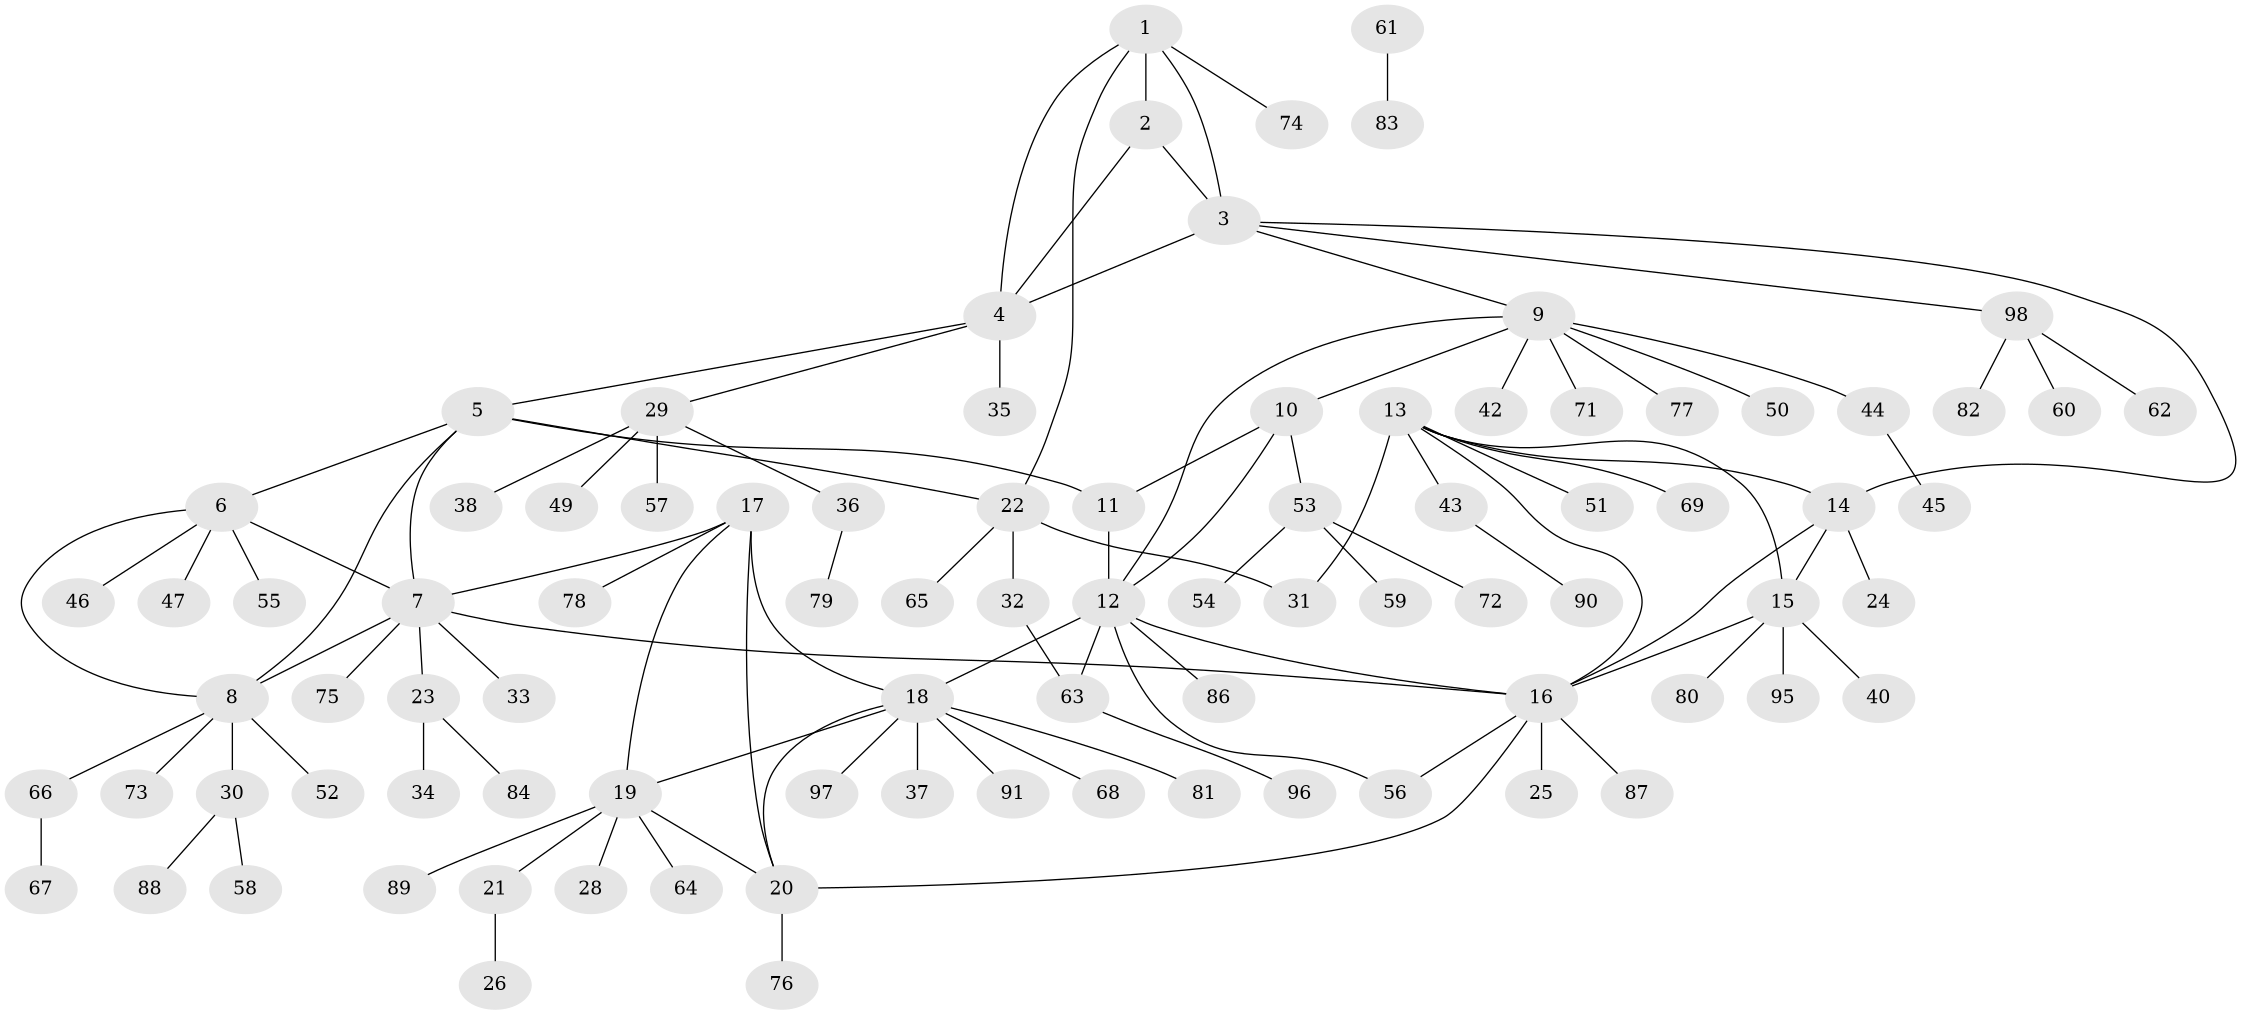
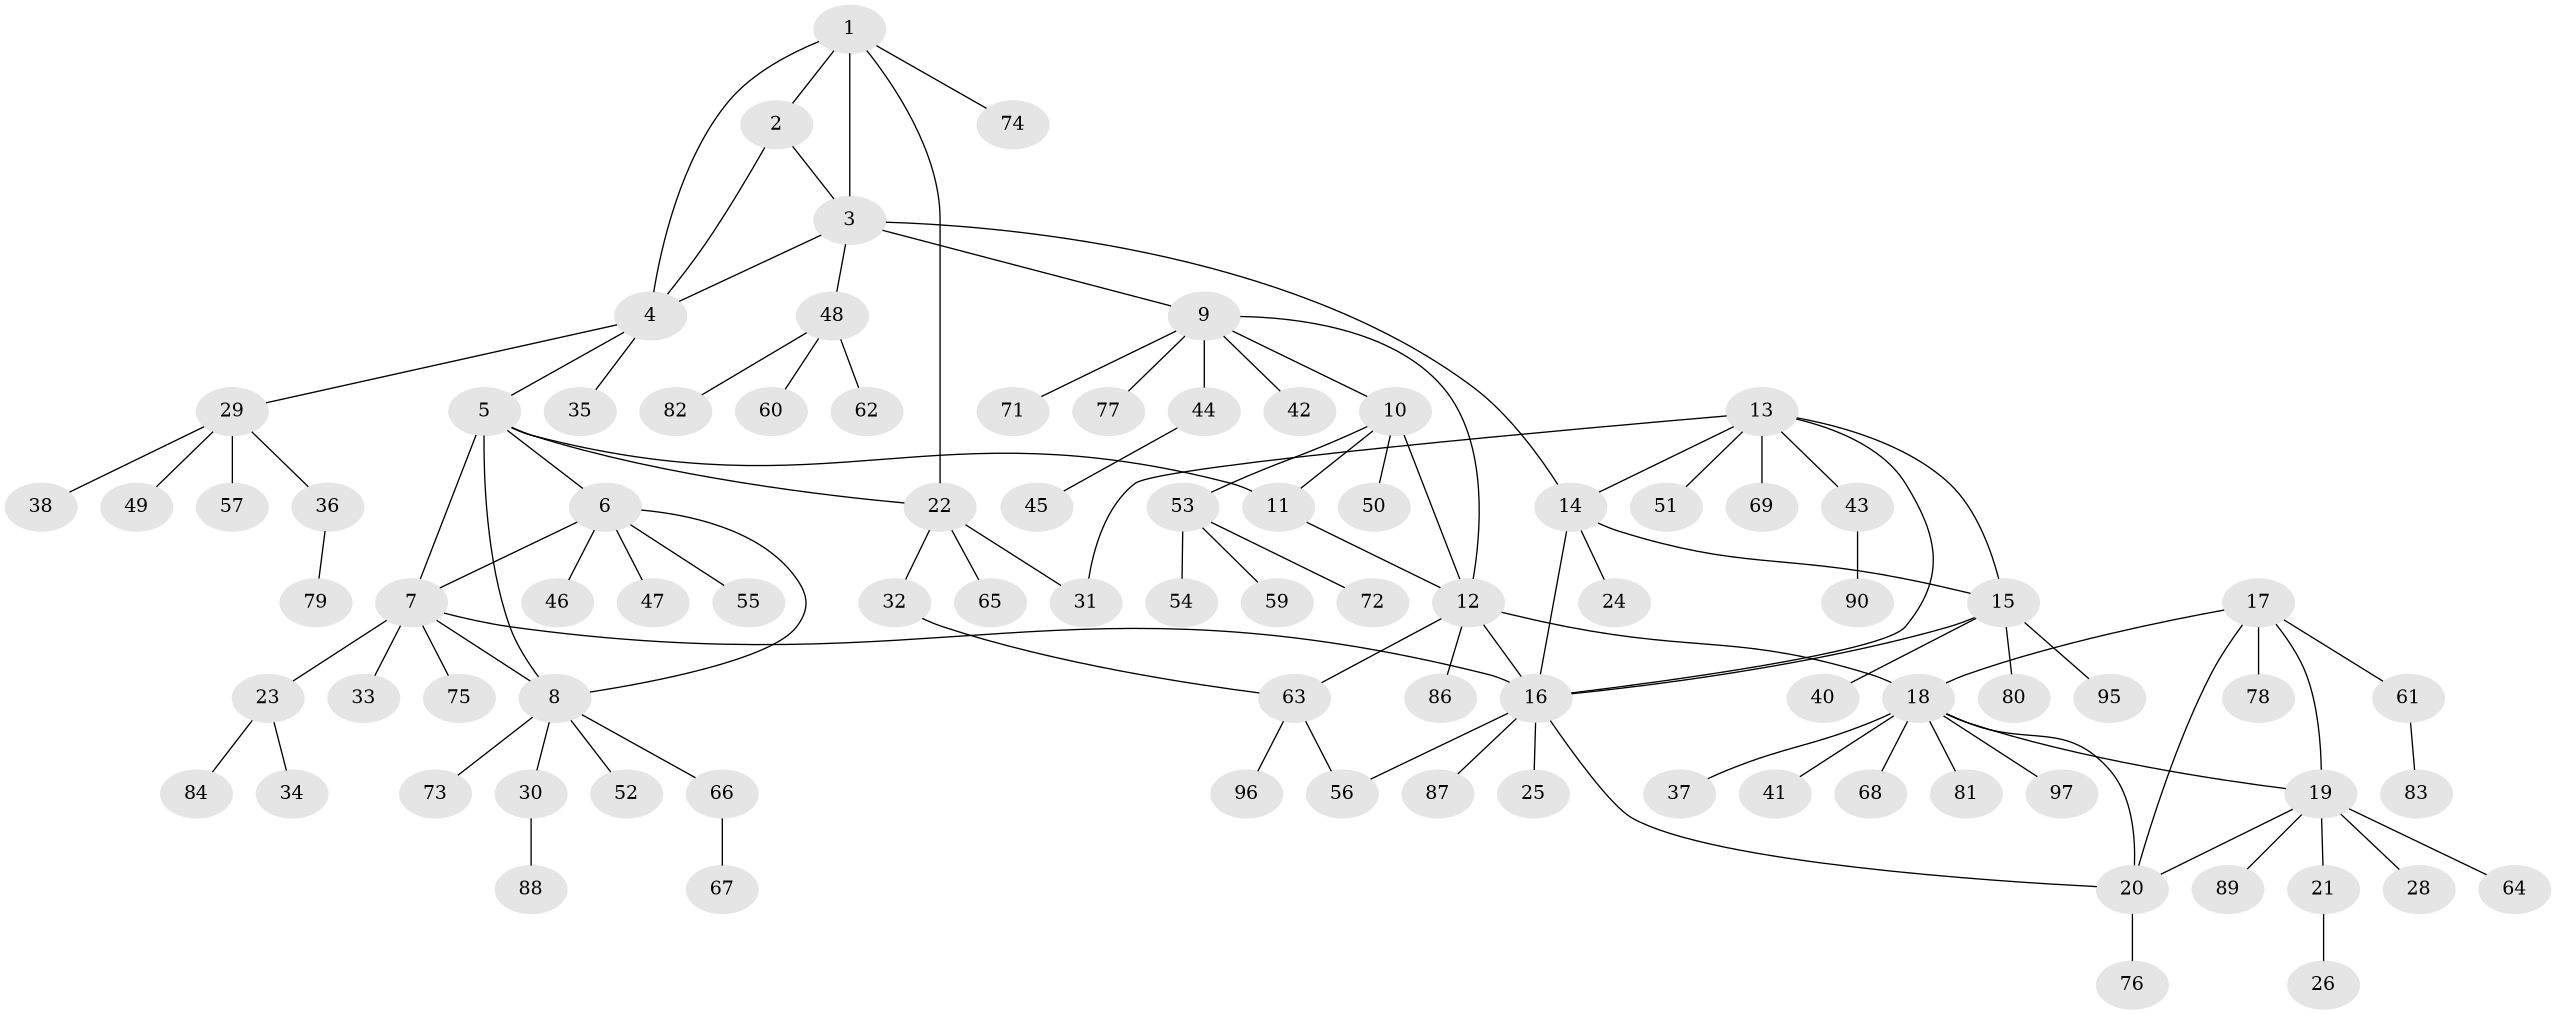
  graph {
    node [color=gray90 style=filled]
    1
    2
    3
    4
    22
    74
    9
    14
-   48 [label=98]
+   48
    29
    5
    35
    31
    32
    65
    17
    18
    20
    19
    61
    78
    10
    12
    42
    44
    71
    77
    16
    15
    24
    36
    38
    49
    57
    60
    62
    82
    6
    7
    8
    11
    46
    47
    55
    23
    33
    75
    30
    52
    66
    73
    n52 [label=97]
    37
-   41 [label=91]
+   41
    68
    81
    56
    25
    87
    34
    84
-   58
    88
    67
    50
    53
    63
    86
    45
    54
    59
    72
    n73 [label=96]
    13
    43
    51
    69
    40
    80
    n80 [label=95]
    90
    76
    21
    28
    64
    89
    83
    26
    79
    1 -- 2
    1 -- 3
    1 -- 4
    1 -- 22
    1 -- 74
    2 -- 3
    2 -- 4
    3 -- 4
    3 -- 9
    3 -- 14
    3 -- 48
    4 -- 29
    4 -- 5
    4 -- 35
    22 -- 31
    22 -- 32
    22 -- 65
    9 -- 10
    9 -- 12
    9 -- 42
    9 -- 44
    9 -- 71
    9 -- 77
    14 -- 16
    14 -- 15
    14 -- 24
    48 -- 60
    48 -- 62
    48 -- 82
    29 -- 36
    29 -- 38
    29 -- 49
    29 -- 57
    5 -- 22
    5 -- 6
    5 -- 7
    5 -- 8
    5 -- 11
    32 -- 63
    17 -- 18
    17 -- 20
    17 -- 19
-   17 -- 7
+   17 -- 61
    17 -- 78
    18 -- 20
    18 -- 19
    18 -- n52
    18 -- 37
    18 -- 41
    18 -- 68
    18 -- 81
    20 -- 76
    19 -- 20
    19 -- 21
    19 -- 28
    19 -- 64
    19 -- 89
    61 -- 83
    10 -- 12
    10 -- 11
-   9 -- 50
+   10 -- 50
    10 -- 53
    12 -- 18
    12 -- 16
-   12 -- 56
+   63 -- 56
    12 -- 63
    12 -- 86
    44 -- 45
    16 -- 20
    16 -- 56
    16 -- 25
    16 -- 87
    15 -- 16
    15 -- 40
    15 -- 80
    15 -- n80
    36 -- 79
    6 -- 7
    6 -- 8
    6 -- 46
    6 -- 47
    6 -- 55
    7 -- 16
    7 -- 8
    7 -- 23
    7 -- 33
    7 -- 75
    8 -- 30
    8 -- 52
    8 -- 66
    8 -- 73
    11 -- 12
    23 -- 34
    23 -- 84
-   30 -- 58
    30 -- 88
    66 -- 67
    53 -- 54
    53 -- 59
    53 -- 72
    63 -- n73
    13 -- 14
    13 -- 31
    13 -- 16
    13 -- 15
    13 -- 43
    13 -- 51
    13 -- 69
    43 -- 90
    21 -- 26
  }
